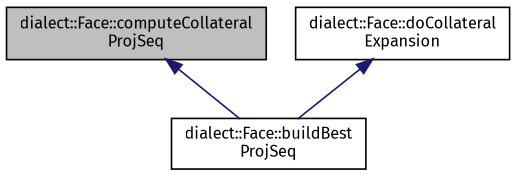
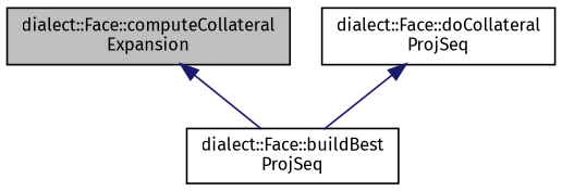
  digraph {
    fontname="Fira Sans"
    rankdir=TB
    node [color=black fillcolor=white fontname="Fira Sans" fontsize=10 shape=record style=filled]
    edge [color=midnightblue dir=back fontname="Fira Sans" fontsize=10 labelfontname=Helvetica labelfontsize=10 style=solid]
-   n1 [fillcolor=grey75 fontcolor=black height=0.2 label="dialect::Face::computeCollateral\lProjSeq" width=0.4]
+   n1 [fillcolor=grey75 fontcolor=black height=0.2 label="dialect::Face::computeCollateral\lExpansion" width=0.4]
    n2 [height=0.2 label="dialect::Face::buildBest\lProjSeq" width=0.4]
-   n3 [height=0.2 label="dialect::Face::doCollateral\lExpansion" width=0.4]
+   n3 [height=0.2 label="dialect::Face::doCollateral\lProjSeq" width=0.4]
    n1 -> n2
    n3 -> n2
  }
